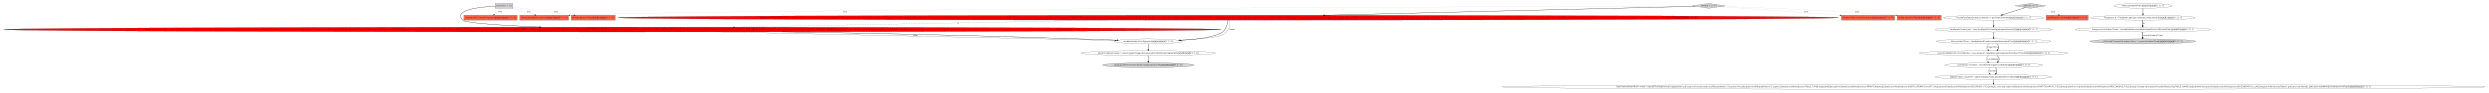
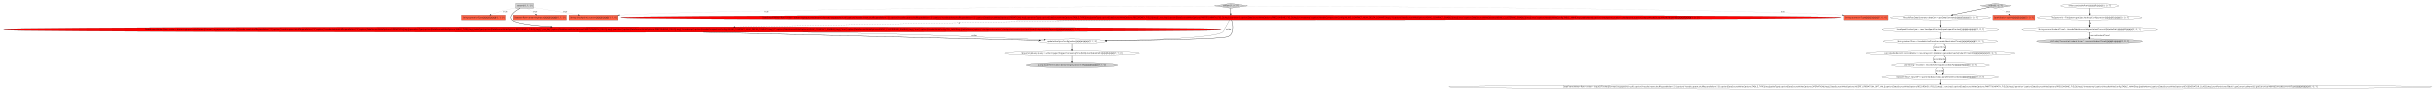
  digraph {
    fontname=Montserrat
    node [fillcolor=white fontname=Montserrat shape=ellipse style=filled]
    edge [fontname=Montserrat style=bold]
    n1 [fillcolor=tomato label="String checkpointLocation@@@2@@@['1', '1', '0']" shape=box]
    n2 [fillcolor=lightgray label="insert['0', '0', '1']" shape=diamond]
    n3 [label="HoodieTestDataGenerator dataGen = getDataGenerate()@@@3@@@['0', '0', '1']"]
    n4 [fillcolor=tomato label="SparkSession spark@@@2@@@['0', '0', '1']" shape=box]
    n5 [label="JavaSparkContext jssc = new JavaSparkContext(spark.sparkContext())@@@4@@@['0', '0', '1']"]
    n6 [label="DataFrameWriter<Row> writer = inputDF1.write().format(\"org.apache.hudi\").option(\"hoodie.insert.shuffle.parallelism\",\"2\").option(\"hoodie.upsert.shuffle.parallelism\",\"2\").option(DataSourceWriteOptions.TABLE_TYPE().key(),tableType).option(DataSourceWriteOptions.OPERATION().key(),DataSourceWriteOptions.INSERT_OPERATION_OPT_VAL()).option(DataSourceWriteOptions.RECORDKEY_FIELD().key(),\"_row_key\").option(DataSourceWriteOptions.PARTITIONPATH_FIELD().key(),\"partition\").option(DataSourceWriteOptions.PRECOMBINE_FIELD().key(),\"timestamp\").option(HoodieWriteConfig.TABLE_NAME.key(),tableName).option(DataSourceWriteOptions.KEYGENERATOR_CLASS().key(),nonPartitionedTable? .getCanonicalName(): .getCanonicalName()).mode(commitType)@@@9@@@['0', '0', '1']"]
-   n7 [fillcolor=tomato label="Dataset<Row> streamingInput@@@2@@@['1', '0', '0']" shape=box]
    n8 [label="writer.save(tablePath)@@@11@@@['0', '0', '1']"]
    n9 [label="FileSystem fs = FileSystem.get(jssc.hadoopConfiguration())@@@12@@@['0', '0', '1']"]
    n10 [label="String commitInstantTime1 = HoodieDataSourceHelpers.latestCommit(fs,tablePath)@@@13@@@['0', '0', '1']"]
    n11 [fillcolor=tomato label="Dataset<Row> streamingInput@@@2@@@['0', '1', '0']" shape=box]
    n12 [label="List<HoodieRecord> recordsSoFar = new ArrayList<>(dataGen.generateInserts(instantTime,100))@@@6@@@['0', '0', '1']"]
    n13 [label="List<String> records1 = recordsToStrings(recordsSoFar)@@@7@@@['0', '0', '1']"]
    n14 [label="Dataset<Row> inputDF1 = spark.read().json(jssc.parallelize(records1,2))@@@8@@@['0', '0', '1']"]
    n15 [label="String instantTime = HoodieActiveTimeline.createNewInstantTime()@@@5@@@['0', '0', '1']"]
    n16 [fillcolor=lightgray label="LOG.info(\"Commit at instant time :\" + commitInstantTime1)@@@14@@@['0', '0', '1']"]
    n17 [fillcolor=tomato label="String operationType@@@2@@@['0', '1', '0']" shape=box]
    n18 [fillcolor=lightgray label="stream['0', '1', '0']" shape=box]
    n19 [fillcolor=red label="DataStreamWriter<Row> writer = streamingInput.writeStream().format(\"org.apache.hudi\").option(\"hoodie.insert.shuffle.parallelism\",\"2\").option(\"hoodie.upsert.shuffle.parallelism\",\"2\").option(\"hoodie.delete.shuffle.parallelism\",\"2\").option(DataSourceWriteOptions.OPERATION().key(),operationType).option(DataSourceWriteOptions.TABLE_TYPE().key(),tableType).option(DataSourceWriteOptions.RECORDKEY_FIELD().key(),\"_row_key\").option(DataSourceWriteOptions.PARTITIONPATH_FIELD().key(),\"partition\").option(DataSourceWriteOptions.PRECOMBINE_FIELD().key(),\"timestamp\").option(HoodieCompactionConfig.INLINE_COMPACT_NUM_DELTA_COMMITS.key(),\"1\").option(DataSourceWriteOptions.ASYNC_COMPACT_ENABLE().key(),\"true\").option(DataSourceWriteOptions.ASYNC_CLUSTERING_ENABLE().key(),\"true\").option(HoodieWriteConfig.TBL_NAME.key(),tableName).option(\"checkpointLocation\",checkpointLocation).outputMode(OutputMode.Append())@@@3@@@['0', '1', '0']"]
    n20 [label="updateHiveSyncConfig(writer)@@@4@@@['1', '1', '0']"]
    n21 [fillcolor=red label="DataStreamWriter<Row> writer = streamingInput.writeStream().format(\"org.apache.hudi\").option(\"hoodie.insert.shuffle.parallelism\",\"2\").option(\"hoodie.upsert.shuffle.parallelism\",\"2\").option(\"hoodie.delete.shuffle.parallelism\",\"2\").option(DataSourceWriteOptions.OPERATION().key(),operationType).option(DataSourceWriteOptions.TABLE_TYPE().key(),tableType).option(DataSourceWriteOptions.RECORDKEY_FIELD().key(),\"_row_key\").option(DataSourceWriteOptions.PARTITIONPATH_FIELD().key(),\"partition\").option(DataSourceWriteOptions.PRECOMBINE_FIELD().key(),\"timestamp\").option(HoodieCompactionConfig.INLINE_COMPACT_NUM_DELTA_COMMITS.key(),\"1\").option(DataSourceWriteOptions.ASYNC_COMPACT_ENABLE().key(),\"true\").option(DataSourceWriteOptions.ASYNC_CLUSTERING_ENABLE().key(),\"true\").option(HoodieWriteConfig.TABLE_NAME.key(),tableName).option(\"checkpointLocation\",checkpointLocation).outputMode(OutputMode.Append())@@@3@@@['1', '0', '0']"]
    n22 [label="StreamingQuery query = writer.trigger(Trigger.ProcessingTime(500)).start(tablePath)@@@5@@@['1', '1', '0']"]
    n23 [fillcolor=tomato label="String operationType@@@2@@@['1', '0', '0']" shape=box]
    n24 [fillcolor=lightgray label="query.awaitTermination(streamingDurationInMs)@@@6@@@['1', '1', '0']"]
    n25 [fillcolor=lightgray label="stream['1', '0', '0']" shape=diamond]
    n2 -> n3
    n2 -> n4 [label=true style=dotted]
    n3 -> n5
    n5 -> n15
    n8 -> n9
    n9 -> n10
    n9 -> n10 [label=fs style=solid]
    n10 -> n16
    n10 -> n16 [label=commitInstantTime1 style=solid]
    n12 -> n13 [label=recordsSoFar style=solid]
    n12 -> n13
    n13 -> n14 [label=records1 style=solid]
    n13 -> n14
    n14 -> n6
    n15 -> n12 [label=instantTime style=solid]
    n15 -> n12
    n18 -> n1 [label=true style=dotted]
    n18 -> n11 [label=true style=dotted]
    n18 -> n17 [label=true style=dotted]
    n18 -> n19
    n19 -> n20 [label=writer style=solid]
    n19 -> n20
    n20 -> n22
    n21 -> n19 [label=0 style=dashed]
    n21 -> n20
    n21 -> n20 [label=writer style=solid]
    n22 -> n24
    n25 -> n1 [label=true style=dotted]
-   n25 -> n7 [label=true style=dotted]
    n25 -> n21
    n25 -> n23 [label=true style=dotted]
  }
